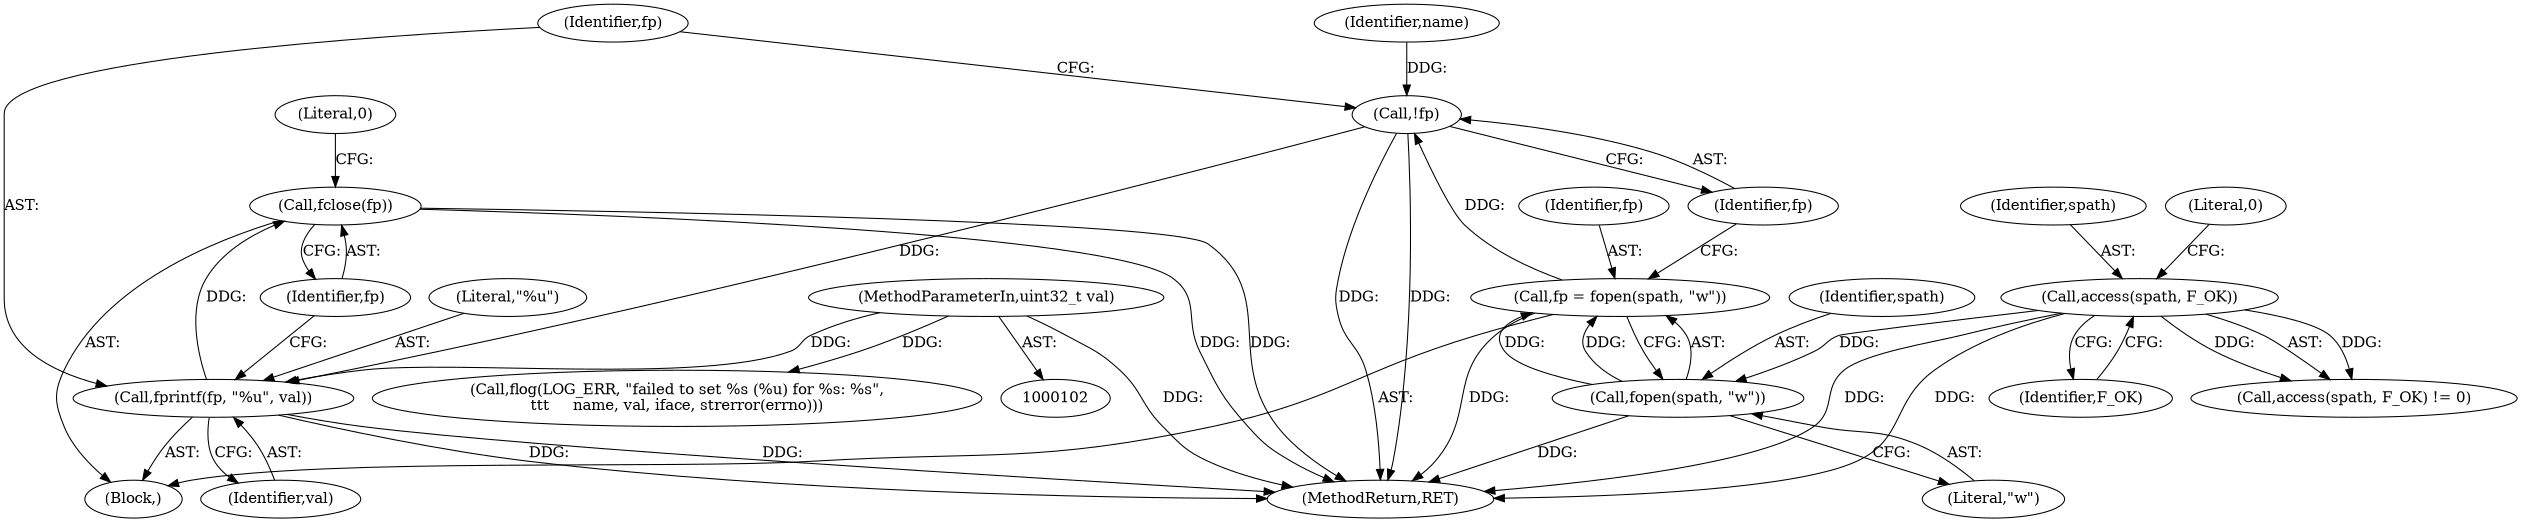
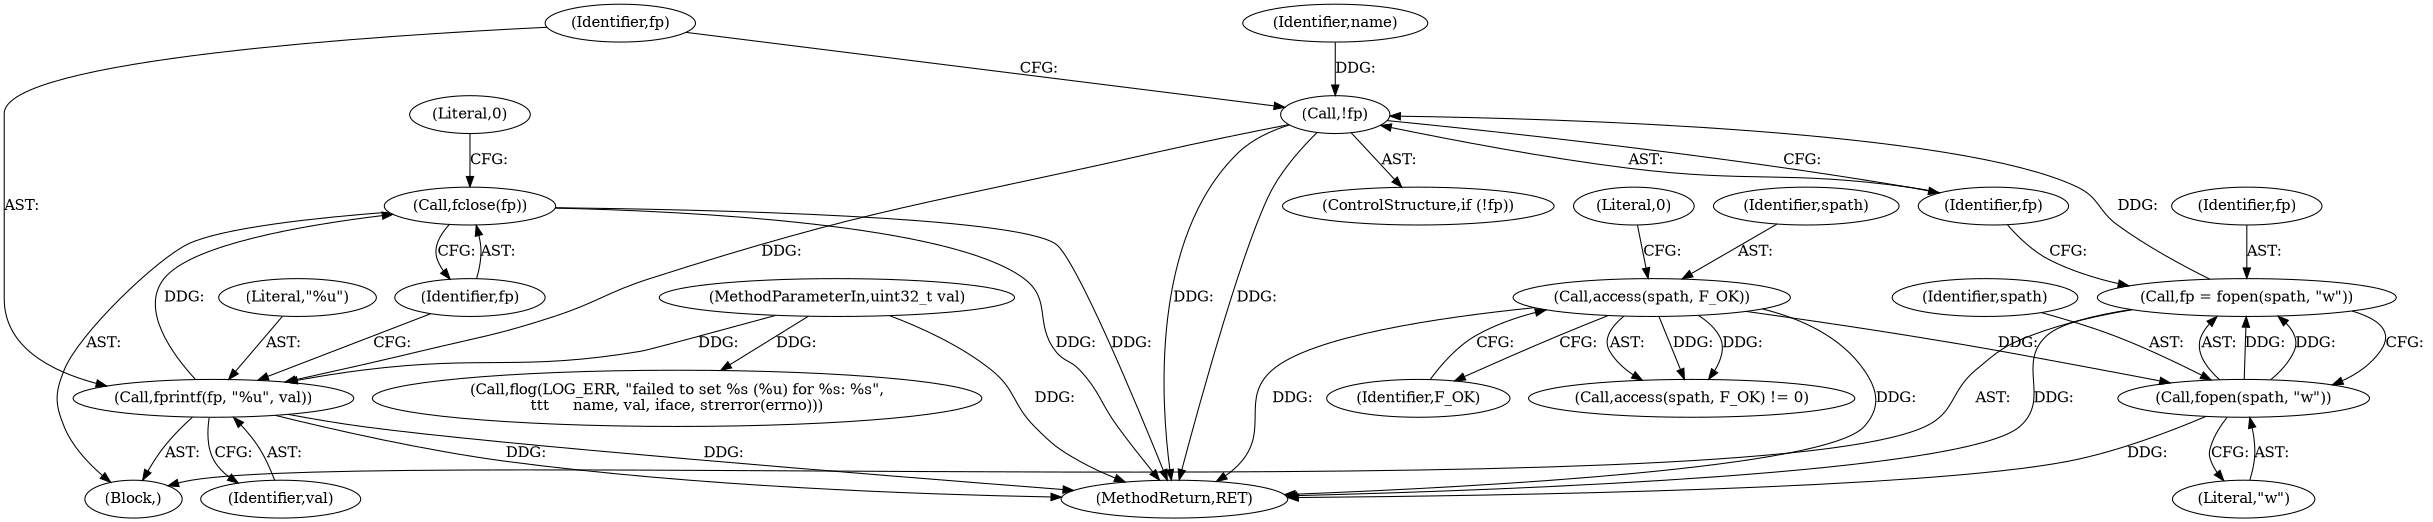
  digraph {
    n1 [label="(Call,fclose(fp))"]
    n2 [label="(Identifier,fp)"]
    n3 [label="(MethodReturn,RET)"]
    n4 [label="(Block,)"]
    n5 [label="(Call,fprintf(fp, \"%u\", val))"]
    n6 [label="(Identifier,val)"]
    n7 [label="(Call,!fp)"]
    n8 [label="(Identifier,fp)"]
+   n9 [label="(ControlStructure,if (!fp))"]
    n10 [label="(Call,fp = fopen(spath, \"w\"))"]
    n11 [label="(Call,fopen(spath, \"w\"))"]
    n12 [label="(Literal,\"w\")"]
    n13 [label="(Call,access(spath, F_OK))"]
    n14 [label="(Identifier,F_OK)"]
    n15 [label="(Call,access(spath, F_OK) != 0)"]
    n16 [label="(MethodParameterIn,uint32_t val)"]
    n17 [label="(Call,flog(LOG_ERR, \"failed to set %s (%u) for %s: %s\",\n\t\t\t     name, val, iface, strerror(errno)))"]
-   1000102
    n19 [label="(Literal,\"%u\")"]
    n20 [label="(Identifier,fp)"]
    n21 [label="(Identifier,fp)"]
    n22 [label="(Identifier,spath)"]
    n23 [label="(Literal,0)"]
    n24 [label="(Literal,0)"]
    n25 [label="(Identifier,spath)"]
    n26 [label="(Identifier,name)"]
    n1 -> n2 [label="CFG: "]
    n1 -> n3 [label="DDG: "]
    n1 -> n3 [label="DDG: "]
    n1 -> n4 [label="AST: "]
    n2 -> n1 [label="AST: "]
    n2 -> n5 [label="CFG: "]
    n5 -> n1 [label="DDG: "]
    n5 -> n3 [label="DDG: "]
    n5 -> n3 [label="DDG: "]
    n5 -> n4 [label="AST: "]
    n5 -> n6 [label="CFG: "]
    n6 -> n5 [label="AST: "]
    n7 -> n3 [label="DDG: "]
    n7 -> n3 [label="DDG: "]
    n7 -> n5 [label="DDG: "]
    n7 -> n8 [label="CFG: "]
+   n7 -> n9 [label="AST: "]
    n8 -> n7 [label="AST: "]
    n8 -> n10 [label="CFG: "]
    n10 -> n3 [label="DDG: "]
    n10 -> n4 [label="AST: "]
    n10 -> n7 [label="DDG: "]
    n10 -> n11 [label="CFG: "]
    n11 -> n3 [label="DDG: "]
    n11 -> n10 [label="AST: "]
    n11 -> n10 [label="DDG: "]
    n11 -> n10 [label="DDG: "]
    n11 -> n12 [label="CFG: "]
    n12 -> n11 [label="AST: "]
    n13 -> n3 [label="DDG: "]
    n13 -> n3 [label="DDG: "]
    n13 -> n11 [label="DDG: "]
    n13 -> n14 [label="CFG: "]
    n13 -> n15 [label="AST: "]
    n13 -> n15 [label="DDG: "]
    n13 -> n15 [label="DDG: "]
    n14 -> n13 [label="CFG: "]
    n16 -> n3 [label="DDG: "]
    n16 -> n5 [label="DDG: "]
    n16 -> n17 [label="DDG: "]
-   n16 -> 1000102 [label="AST: "]
    n19 -> n5 [label="AST: "]
    n20 -> n10 [label="AST: "]
    n21 -> n5 [label="AST: "]
    n21 -> n7 [label="CFG: "]
    n22 -> n13 [label="AST: "]
    n23 -> n1 [label="CFG: "]
    n24 -> n13 [label="CFG: "]
    n25 -> n11 [label="AST: "]
    n26 -> n7 [label="DDG: "]
  }
